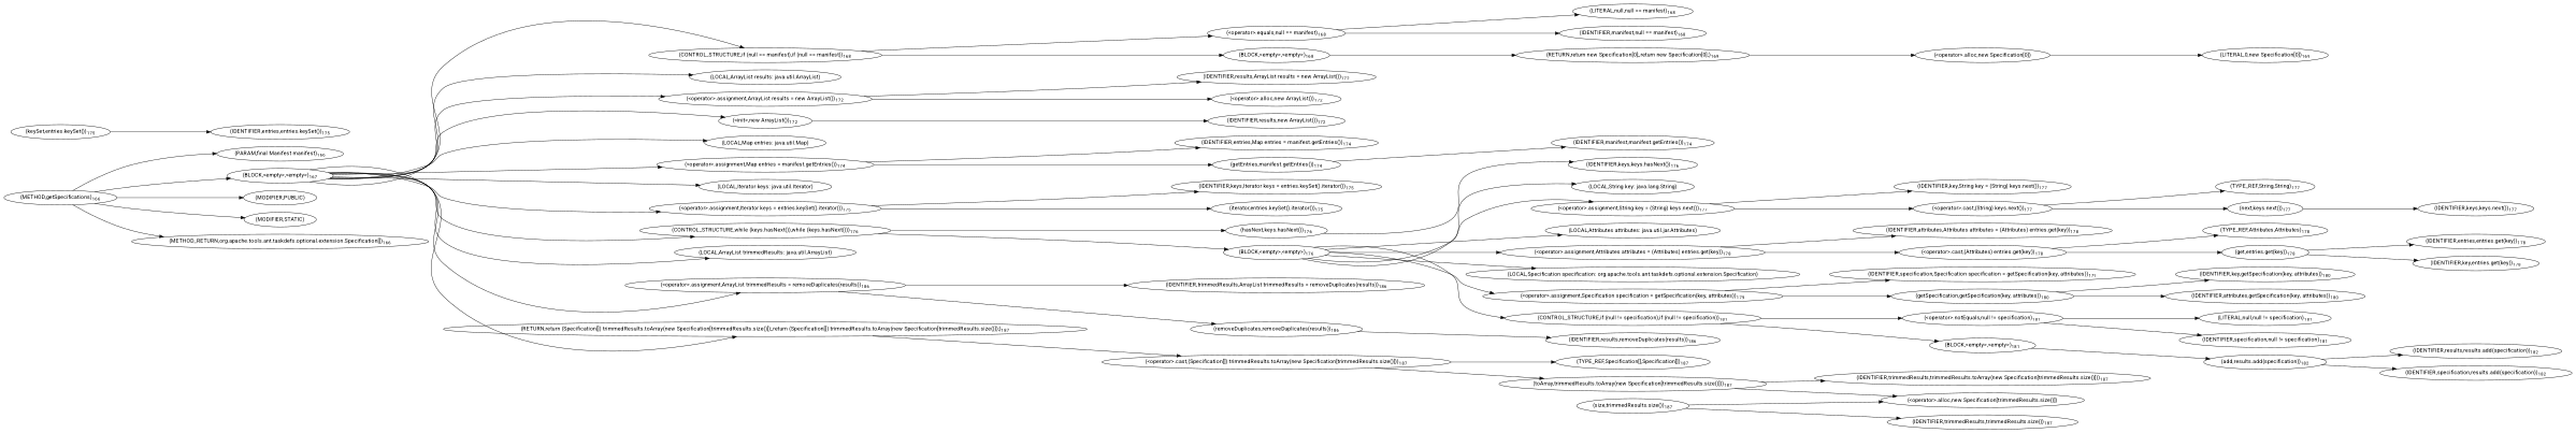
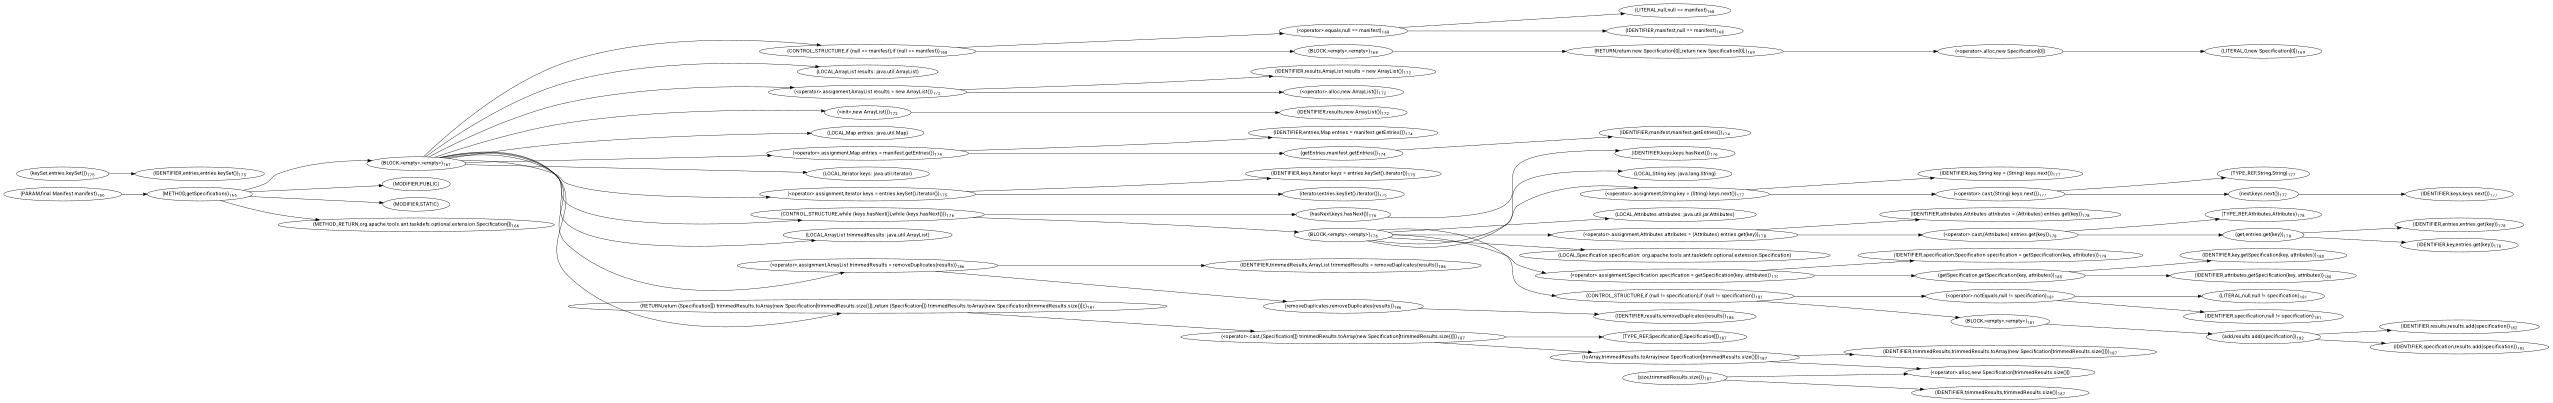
  digraph {
    fontname=Roboto
    rankdir=LR
    node [fontname=Roboto]
    edge [fontname=Roboto]
    n1 [label=<(METHOD,getSpecifications)<SUB>166</SUB>>]
    n2 [label=<(PARAM,final Manifest manifest)<SUB>166</SUB>>]
    n3 [label=<(BLOCK,&lt;empty&gt;,&lt;empty&gt;)<SUB>167</SUB>>]
    n4 [label=<(MODIFIER,PUBLIC)>]
    n5 [label=<(MODIFIER,STATIC)>]
    n6 [label=<(METHOD_RETURN,org.apache.tools.ant.taskdefs.optional.extension.Specification[])<SUB>166</SUB>>]
    n7 [label=<(CONTROL_STRUCTURE,if (null == manifest),if (null == manifest))<SUB>168</SUB>>]
    n8 [label=<(LOCAL,ArrayList results: java.util.ArrayList)>]
    n9 [label=<(&lt;operator&gt;.assignment,ArrayList results = new ArrayList())<SUB>172</SUB>>]
    n10 [label=<(&lt;init&gt;,new ArrayList())<SUB>172</SUB>>]
    n11 [label=<(LOCAL,Map entries: java.util.Map)>]
    n12 [label=<(&lt;operator&gt;.assignment,Map entries = manifest.getEntries())<SUB>174</SUB>>]
    n13 [label=<(LOCAL,Iterator keys: java.util.Iterator)>]
    n14 [label=<(&lt;operator&gt;.assignment,Iterator keys = entries.keySet().iterator())<SUB>175</SUB>>]
    n15 [label=<(CONTROL_STRUCTURE,while (keys.hasNext()),while (keys.hasNext()))<SUB>176</SUB>>]
    n16 [label=<(LOCAL,ArrayList trimmedResults: java.util.ArrayList)>]
    n17 [label=<(&lt;operator&gt;.assignment,ArrayList trimmedResults = removeDuplicates(results))<SUB>186</SUB>>]
    n18 [label=<(RETURN,return (Specification[]) trimmedResults.toArray(new Specification[trimmedResults.size()]);,return (Specification[]) trimmedResults.toArray(new Specification[trimmedResults.size()]);)<SUB>187</SUB>>]
    n19 [label=<(&lt;operator&gt;.equals,null == manifest)<SUB>168</SUB>>]
    n20 [label=<(BLOCK,&lt;empty&gt;,&lt;empty&gt;)<SUB>168</SUB>>]
    n21 [label=<(IDENTIFIER,results,ArrayList results = new ArrayList())<SUB>172</SUB>>]
    n22 [label=<(&lt;operator&gt;.alloc,new ArrayList())<SUB>172</SUB>>]
    n23 [label=<(IDENTIFIER,results,new ArrayList())<SUB>172</SUB>>]
    n24 [label=<(IDENTIFIER,entries,Map entries = manifest.getEntries())<SUB>174</SUB>>]
    n25 [label=<(getEntries,manifest.getEntries())<SUB>174</SUB>>]
    n26 [label=<(IDENTIFIER,keys,Iterator keys = entries.keySet().iterator())<SUB>175</SUB>>]
    n27 [label=<(iterator,entries.keySet().iterator())<SUB>175</SUB>>]
    n28 [label=<(hasNext,keys.hasNext())<SUB>176</SUB>>]
    n29 [label=<(BLOCK,&lt;empty&gt;,&lt;empty&gt;)<SUB>176</SUB>>]
    n30 [label=<(IDENTIFIER,trimmedResults,ArrayList trimmedResults = removeDuplicates(results))<SUB>186</SUB>>]
    n31 [label=<(removeDuplicates,removeDuplicates(results))<SUB>186</SUB>>]
    n32 [label=<(&lt;operator&gt;.cast,(Specification[]) trimmedResults.toArray(new Specification[trimmedResults.size()]))<SUB>187</SUB>>]
    n33 [label=<(LITERAL,null,null == manifest)<SUB>168</SUB>>]
    n34 [label=<(IDENTIFIER,manifest,null == manifest)<SUB>168</SUB>>]
    n35 [label=<(RETURN,return new Specification[0];,return new Specification[0];)<SUB>169</SUB>>]
    n36 [label=<(&lt;operator&gt;.alloc,new Specification[0])>]
    n37 [label=<(LITERAL,0,new Specification[0])<SUB>169</SUB>>]
    n38 [label=<(IDENTIFIER,manifest,manifest.getEntries())<SUB>174</SUB>>]
    n39 [label=<(keySet,entries.keySet())<SUB>175</SUB>>]
    n40 [label=<(IDENTIFIER,entries,entries.keySet())<SUB>175</SUB>>]
    n41 [label=<(IDENTIFIER,keys,keys.hasNext())<SUB>176</SUB>>]
    n42 [label=<(LOCAL,String key: java.lang.String)>]
    n43 [label=<(&lt;operator&gt;.assignment,String key = (String) keys.next())<SUB>177</SUB>>]
    n44 [label=<(LOCAL,Attributes attributes: java.util.jar.Attributes)>]
    n45 [label=<(&lt;operator&gt;.assignment,Attributes attributes = (Attributes) entries.get(key))<SUB>178</SUB>>]
    n46 [label=<(LOCAL,Specification specification: org.apache.tools.ant.taskdefs.optional.extension.Specification)>]
    n47 [label=<(&lt;operator&gt;.assignment,Specification specification = getSpecification(key, attributes))<SUB>179</SUB>>]
    n48 [label=<(CONTROL_STRUCTURE,if (null != specification),if (null != specification))<SUB>181</SUB>>]
    n49 [label=<(IDENTIFIER,key,String key = (String) keys.next())<SUB>177</SUB>>]
    n50 [label=<(&lt;operator&gt;.cast,(String) keys.next())<SUB>177</SUB>>]
    n51 [label=<(IDENTIFIER,attributes,Attributes attributes = (Attributes) entries.get(key))<SUB>178</SUB>>]
    n52 [label=<(&lt;operator&gt;.cast,(Attributes) entries.get(key))<SUB>178</SUB>>]
    n53 [label=<(IDENTIFIER,specification,Specification specification = getSpecification(key, attributes))<SUB>179</SUB>>]
    n54 [label=<(getSpecification,getSpecification(key, attributes))<SUB>180</SUB>>]
    n55 [label=<(&lt;operator&gt;.notEquals,null != specification)<SUB>181</SUB>>]
    n56 [label=<(BLOCK,&lt;empty&gt;,&lt;empty&gt;)<SUB>181</SUB>>]
    n57 [label=<(TYPE_REF,String,String)<SUB>177</SUB>>]
    n58 [label=<(next,keys.next())<SUB>177</SUB>>]
    n59 [label=<(IDENTIFIER,keys,keys.next())<SUB>177</SUB>>]
    n60 [label=<(TYPE_REF,Attributes,Attributes)<SUB>178</SUB>>]
    n61 [label=<(get,entries.get(key))<SUB>178</SUB>>]
    n62 [label=<(IDENTIFIER,entries,entries.get(key))<SUB>178</SUB>>]
    n63 [label=<(IDENTIFIER,key,entries.get(key))<SUB>178</SUB>>]
    n64 [label=<(IDENTIFIER,key,getSpecification(key, attributes))<SUB>180</SUB>>]
    n65 [label=<(IDENTIFIER,attributes,getSpecification(key, attributes))<SUB>180</SUB>>]
    n66 [label=<(LITERAL,null,null != specification)<SUB>181</SUB>>]
    n67 [label=<(IDENTIFIER,specification,null != specification)<SUB>181</SUB>>]
    n68 [label=<(add,results.add(specification))<SUB>182</SUB>>]
    n69 [label=<(IDENTIFIER,results,results.add(specification))<SUB>182</SUB>>]
    n70 [label=<(IDENTIFIER,specification,results.add(specification))<SUB>182</SUB>>]
    n71 [label=<(IDENTIFIER,results,removeDuplicates(results))<SUB>186</SUB>>]
    n72 [label=<(TYPE_REF,Specification[],Specification[])<SUB>187</SUB>>]
    n73 [label=<(toArray,trimmedResults.toArray(new Specification[trimmedResults.size()]))<SUB>187</SUB>>]
    n74 [label=<(IDENTIFIER,trimmedResults,trimmedResults.toArray(new Specification[trimmedResults.size()]))<SUB>187</SUB>>]
    n75 [label=<(&lt;operator&gt;.alloc,new Specification[trimmedResults.size()])>]
    n76 [label=<(size,trimmedResults.size())<SUB>187</SUB>>]
    n77 [label=<(IDENTIFIER,trimmedResults,trimmedResults.size())<SUB>187</SUB>>]
-   n1 -> n2
+   n2 -> n1
    n1 -> n3
    n1 -> n4
    n1 -> n5
    n1 -> n6
    n3 -> n7
    n3 -> n8
    n3 -> n9
    n3 -> n10
    n3 -> n11
    n3 -> n12
    n3 -> n13
    n3 -> n14
    n3 -> n15
    n3 -> n16
    n3 -> n17
    n3 -> n18
    n7 -> n19
    n7 -> n20
    n9 -> n21
    n9 -> n22
    n10 -> n23
    n12 -> n24
    n12 -> n25
    n14 -> n26
    n14 -> n27
    n15 -> n28
    n15 -> n29
    n17 -> n30
    n17 -> n31
    n18 -> n32
    n19 -> n33
    n19 -> n34
    n20 -> n35
    n25 -> n38
    n28 -> n41
    n29 -> n42
    n29 -> n43
    n29 -> n44
    n29 -> n45
    n29 -> n46
    n29 -> n47
    n29 -> n48
    n31 -> n71
    n32 -> n72
    n32 -> n73
    n35 -> n36
    n36 -> n37
    n39 -> n40
    n43 -> n49
    n43 -> n50
    n45 -> n51
    n45 -> n52
    n47 -> n53
    n47 -> n54
    n48 -> n55
    n48 -> n56
    n50 -> n57
    n50 -> n58
    n52 -> n60
    n52 -> n61
    n54 -> n64
    n54 -> n65
    n55 -> n66
    n55 -> n67
    n56 -> n68
    n58 -> n59
    n61 -> n62
    n61 -> n63
    n68 -> n69
    n68 -> n70
    n73 -> n74
    n73 -> n75
    n76 -> n75
    n76 -> n77
  }
